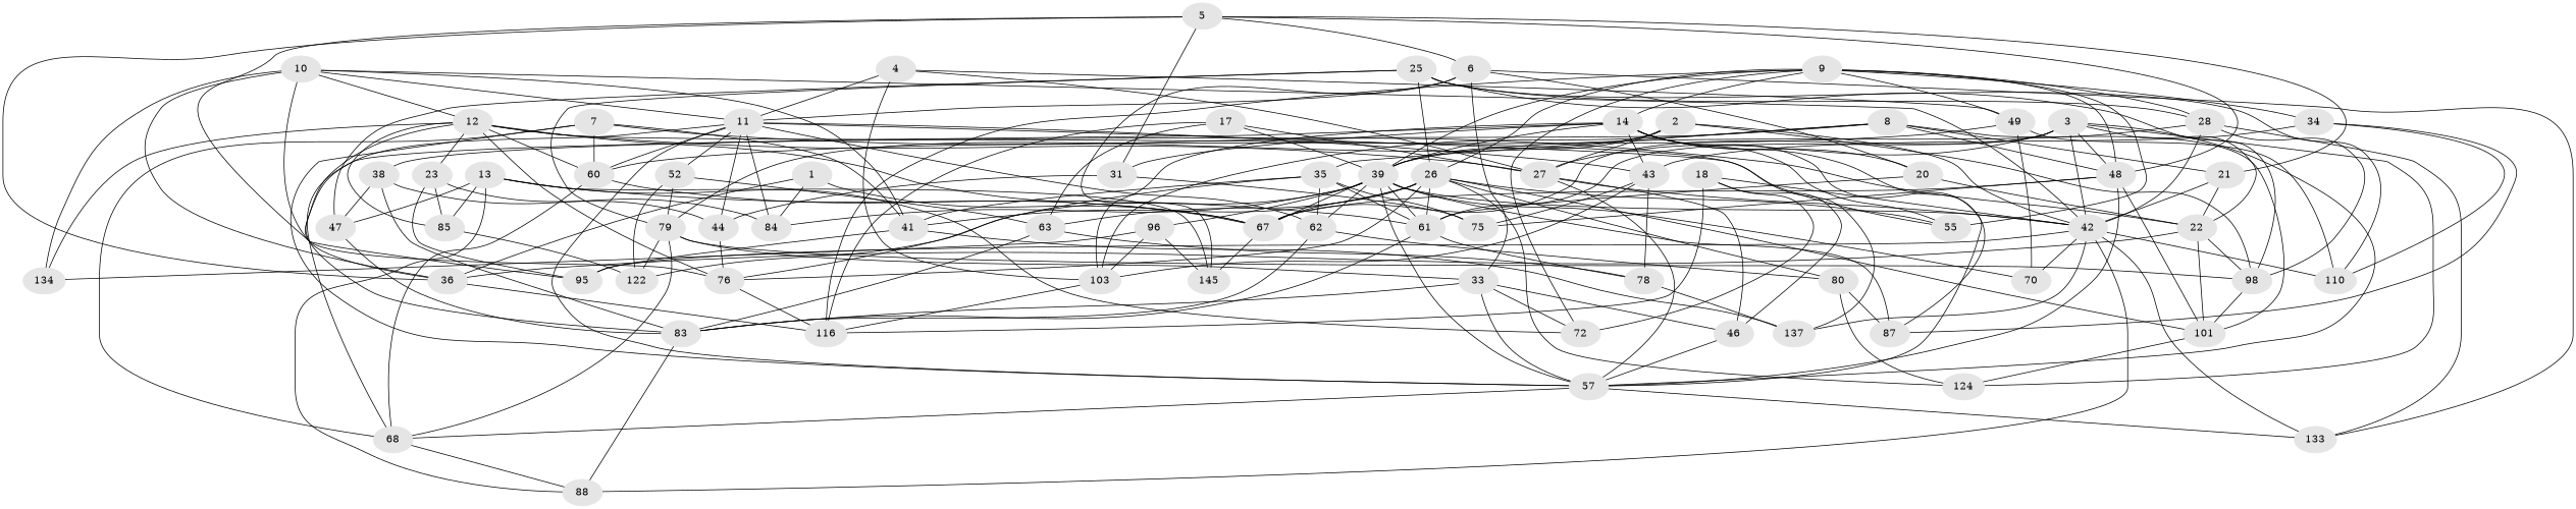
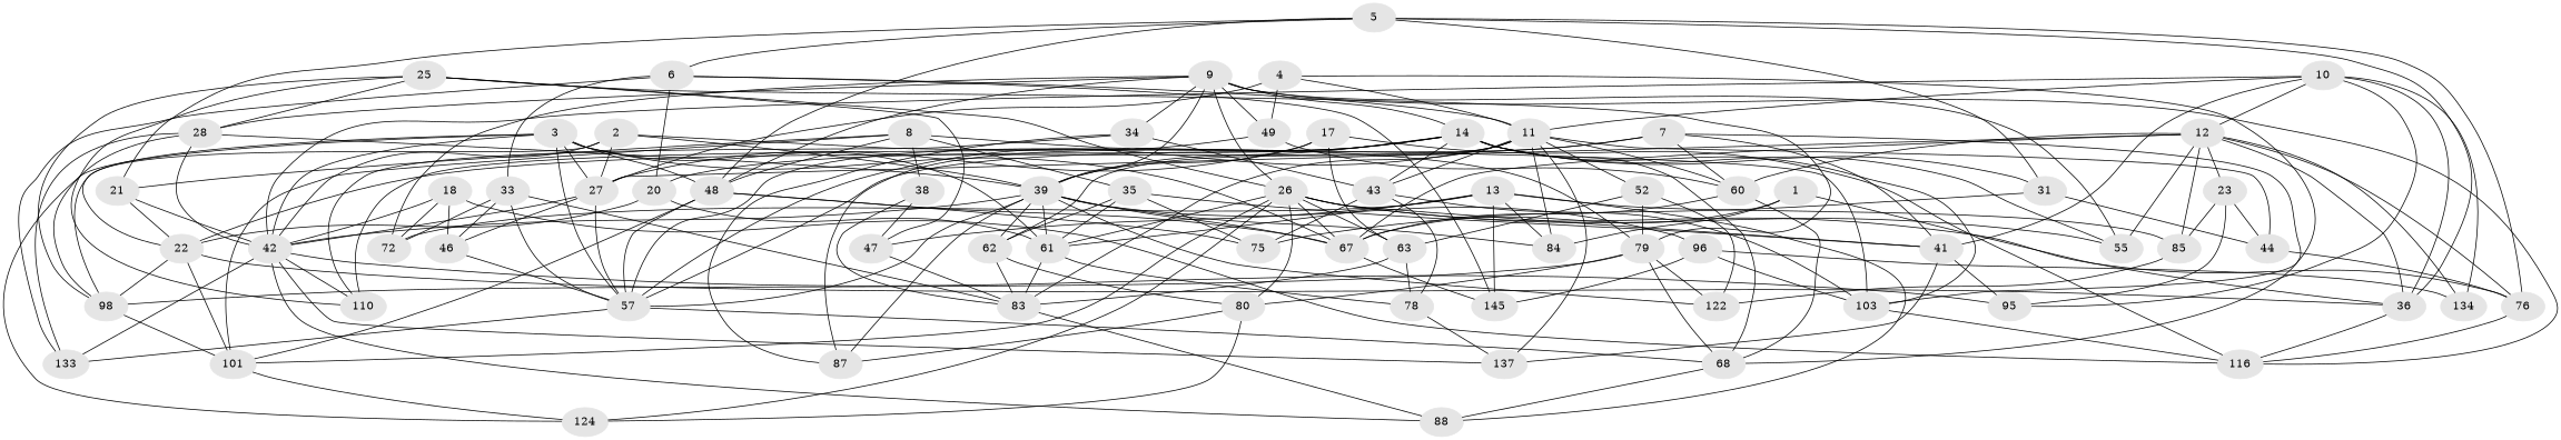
  graph {
    node [color=gray90 style=filled]
    36 [super="+74"]
    116 [super="+141"]
    1
    67 [super="+73"]
    84
    63 [super="+64"]
    83 [super="+102+117"]
    78
    145
    2 [super="+111"]
    27 [super="+29"]
    39 [super="+69+45"]
    42 [super="+56"]
    79 [super="+121"]
    98 [super="+104"]
    57 [super="+90+106+99"]
    46
    61 [super="+114+91"]
    62 [super="+136"]
    87
-   70
    96
    122
    133
    95
    137
    88
    110
    68 [super="+94"]
    80 [super="+105"]
    101 [super="+135"]
    3 [super="+15+19"]
    22 [super="+51"]
    48 [super="+89"]
    124
    75
    11 [super="+126+53+100"]
    60 [super="+119"]
    43 [super="+81"]
    44
    52
    4
    49 [super="+77"]
    103 [super="+129"]
    5 [super="+139"]
    6 [super="+16"]
    21
    31
    76 [super="+82"]
    20
    33 [super="+97"]
    72
    7 [super="+59"]
    41 [super="+107"]
    8 [super="+144"]
    35 [super="+115"]
    38
    47
    9 [super="+30"]
    14 [super="+54+37"]
    26 [super="+50+65+125"]
    28 [super="+132"]
    34
    55
    10 [super="+24"]
    12 [super="+93+127"]
    134
    23
    85
    13 [super="+92"]
    17
    18
    25 [super="+71"]
    36 -- 116
    1 -- 36
    1 -- 67
    1 -- 84
    67 -- 145
    63 -- 83
    63 -- 78
    83 -- 88
    78 -- 137
    2 -- 27
    2 -- 39 [weight=2]
    2 -- 42
    2 -- 79
    2 -- 98
    27 -- 42
    27 -- 57
    27 -- 46
    39 -- 67
    39 -- 84
    39 -- 42
    39 -- 57
    39 -- 61
    39 -- 62
    39 -- 87
-   39 -- 70
    39 -- 96
    39 -- 122
-   42 -- 70
    42 -- 133
    42 -- 95
    42 -- 137
    42 -- 88
    42 -- 110
    79 -- 98
    79 -- 122
    79 -- 68
-   79 -- 33
+   79 -- 80
    98 -- 101
    57 -- 133
    57 -- 68
    46 -- 57
    61 -- 83
    61 -- 78
    62 -- 83
    62 -- 80
    96 -- 145
    96 -- 103
    96 -- 134
    68 -- 88
    80 -- 87
    80 -- 124
    101 -- 124
    3 -- 67
    3 -- 27
    3 -- 42
    3 -- 57
    3 -- 61
    3 -- 22
    3 -- 48
    3 -- 124
    22 -- 36
    22 -- 98
    22 -- 101
    48 -- 67
    48 -- 57
    48 -- 101
    48 -- 75
    11 -- 84
    11 -- 83
    11 -- 57
    11 -- 62
    11 -- 137
    11 -- 60
    11 -- 43
    11 -- 44
    11 -- 52
    60 -- 67
    60 -- 68
    43 -- 78
    43 -- 75
    43 -- 103
    44 -- 76
    52 -- 63
    52 -- 79
    52 -- 122
    4 -- 27
    4 -- 11
    4 -- 49
    4 -- 103
-   49 -- 70 [weight=2]
    49 -- 110
    49 -- 60
    103 -- 116
    5 -- 36
    5 -- 48
    5 -- 6
    5 -- 21
    5 -- 31
    5 -- 76
    6 -- 145
    6 -- 133
    6 -- 11
    6 -- 20
    6 -- 33
    21 -- 42
    21 -- 22
    31 -- 75
    31 -- 44
    76 -- 116
    20 -- 61
    20 -- 22
    33 -- 83
    33 -- 57
    33 -- 46
    33 -- 72
    7 -- 57 [weight=2]
    7 -- 68
    7 -- 22
    7 -- 60
    7 -- 41
    41 -- 95
    41 -- 137
    8 -- 101
    8 -- 48
    8 -- 103
    8 -- 21
    8 -- 35
    8 -- 38
    35 -- 61
    35 -- 62
    35 -- 75
-   35 -- 76
    35 -- 41
-   38 -- 84
+   13 -- 84
    38 -- 83
    38 -- 47
    47 -- 83
    9 -- 116
    9 -- 39
    9 -- 48
    9 -- 49
    9 -- 72
    9 -- 14
    9 -- 26
    9 -- 28
    9 -- 34
    9 -- 55
    14 -- 39
    14 -- 57
    14 -- 87
    14 -- 68
    14 -- 43
    14 -- 103
    14 -- 31
    14 -- 20
    14 -- 55
    26 -- 67
    26 -- 63
    26 -- 61
    26 -- 80 [weight=2]
    26 -- 101
    26 -- 124
    26 -- 76
    26 -- 41
    26 -- 55
    28 -- 39
    28 -- 42
    28 -- 98
    28 -- 133
    34 -- 87
    34 -- 110
    34 -- 43
    10 -- 36
    10 -- 42
    10 -- 95
    10 -- 11
    10 -- 41
    10 -- 12
    10 -- 134 [weight=2]
    12 -- 36
    12 -- 67
    12 -- 27
    12 -- 60
    12 -- 76
    12 -- 55
    12 -- 134
    12 -- 23
    12 -- 85
    23 -- 95
    23 -- 44
    23 -- 85
    85 -- 122
    13 -- 145
    13 -- 61
    13 -- 88
    13 -- 72
    13 -- 47
    13 -- 85
    17 -- 116
    17 -- 63
    17 -- 27
    17 -- 39
    18 -- 116
    18 -- 42
    18 -- 46
    18 -- 72
    25 -- 79
    25 -- 98
    25 -- 110
    25 -- 47
    25 -- 26
    25 -- 28
  }
